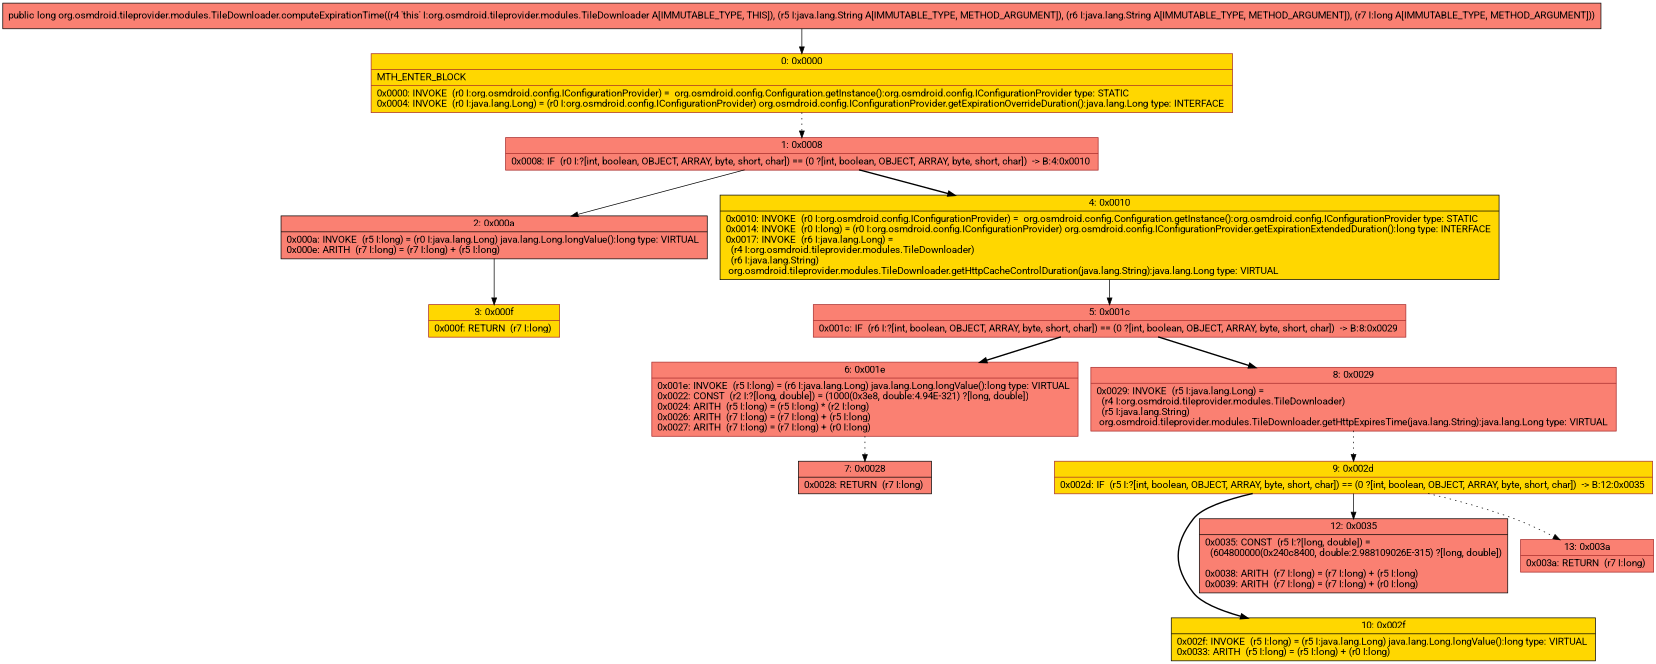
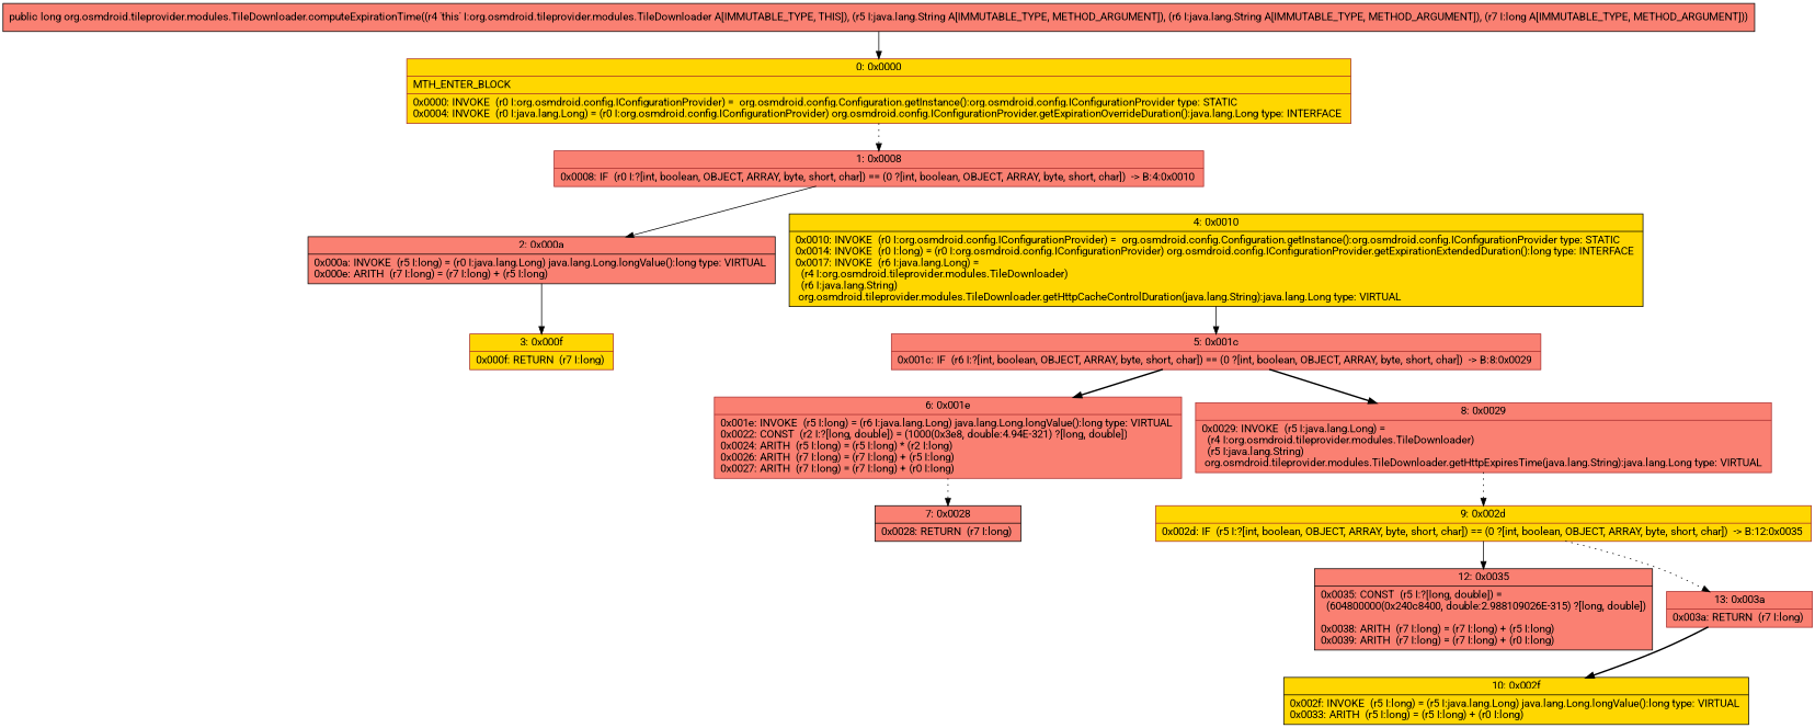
  digraph {
    fontname=Roboto
    node [color=brown fillcolor=salmon fontname=Roboto shape=record style=filled]
    edge [fontname=Roboto style=solid]
    n1 [fillcolor=gold label="{0\:\ 0x0000|MTH_ENTER_BLOCK\l|0x0000: INVOKE  (r0 I:org.osmdroid.config.IConfigurationProvider) =  org.osmdroid.config.Configuration.getInstance():org.osmdroid.config.IConfigurationProvider type: STATIC \l0x0004: INVOKE  (r0 I:java.lang.Long) = (r0 I:org.osmdroid.config.IConfigurationProvider) org.osmdroid.config.IConfigurationProvider.getExpirationOverrideDuration():java.lang.Long type: INTERFACE \l}"]
    n2 [label="{1\:\ 0x0008|0x0008: IF  (r0 I:?[int, boolean, OBJECT, ARRAY, byte, short, char]) == (0 ?[int, boolean, OBJECT, ARRAY, byte, short, char])  \-\> B:4:0x0010 \l}"]
    n3 [color=black label="{2\:\ 0x000a|0x000a: INVOKE  (r5 I:long) = (r0 I:java.lang.Long) java.lang.Long.longValue():long type: VIRTUAL \l0x000e: ARITH  (r7 I:long) = (r7 I:long) + (r5 I:long) \l}"]
    n4 [color=black fillcolor=gold label="{4\:\ 0x0010|0x0010: INVOKE  (r0 I:org.osmdroid.config.IConfigurationProvider) =  org.osmdroid.config.Configuration.getInstance():org.osmdroid.config.IConfigurationProvider type: STATIC \l0x0014: INVOKE  (r0 I:long) = (r0 I:org.osmdroid.config.IConfigurationProvider) org.osmdroid.config.IConfigurationProvider.getExpirationExtendedDuration():long type: INTERFACE \l0x0017: INVOKE  (r6 I:java.lang.Long) = \l  (r4 I:org.osmdroid.tileprovider.modules.TileDownloader)\l  (r6 I:java.lang.String)\l org.osmdroid.tileprovider.modules.TileDownloader.getHttpCacheControlDuration(java.lang.String):java.lang.Long type: VIRTUAL \l}"]
    n5 [fillcolor=gold label="{3\:\ 0x000f|0x000f: RETURN  (r7 I:long) \l}"]
    n6 [label="{5\:\ 0x001c|0x001c: IF  (r6 I:?[int, boolean, OBJECT, ARRAY, byte, short, char]) == (0 ?[int, boolean, OBJECT, ARRAY, byte, short, char])  \-\> B:8:0x0029 \l}"]
    n7 [label="{6\:\ 0x001e|0x001e: INVOKE  (r5 I:long) = (r6 I:java.lang.Long) java.lang.Long.longValue():long type: VIRTUAL \l0x0022: CONST  (r2 I:?[long, double]) = (1000(0x3e8, double:4.94E\-321) ?[long, double]) \l0x0024: ARITH  (r5 I:long) = (r5 I:long) * (r2 I:long) \l0x0026: ARITH  (r7 I:long) = (r7 I:long) + (r5 I:long) \l0x0027: ARITH  (r7 I:long) = (r7 I:long) + (r0 I:long) \l}"]
    n8 [label="{8\:\ 0x0029|0x0029: INVOKE  (r5 I:java.lang.Long) = \l  (r4 I:org.osmdroid.tileprovider.modules.TileDownloader)\l  (r5 I:java.lang.String)\l org.osmdroid.tileprovider.modules.TileDownloader.getHttpExpiresTime(java.lang.String):java.lang.Long type: VIRTUAL \l}"]
    n9 [color=black label="{7\:\ 0x0028|0x0028: RETURN  (r7 I:long) \l}"]
    n10 [fillcolor=gold label="{9\:\ 0x002d|0x002d: IF  (r5 I:?[int, boolean, OBJECT, ARRAY, byte, short, char]) == (0 ?[int, boolean, OBJECT, ARRAY, byte, short, char])  \-\> B:12:0x0035 \l}"]
    n11 [color=black fillcolor=gold label="{10\:\ 0x002f|0x002f: INVOKE  (r5 I:long) = (r5 I:java.lang.Long) java.lang.Long.longValue():long type: VIRTUAL \l0x0033: ARITH  (r5 I:long) = (r5 I:long) + (r0 I:long) \l}"]
    n12 [color=black label="{12\:\ 0x0035|0x0035: CONST  (r5 I:?[long, double]) = \l  (604800000(0x240c8400, double:2.988109026E\-315) ?[long, double])\l \l0x0038: ARITH  (r7 I:long) = (r7 I:long) + (r5 I:long) \l0x0039: ARITH  (r7 I:long) = (r7 I:long) + (r0 I:long) \l}"]
    n13 [label="{13\:\ 0x003a|0x003a: RETURN  (r7 I:long) \l}"]
    n14 [color=black label="{public long org.osmdroid.tileprovider.modules.TileDownloader.computeExpirationTime((r4 'this' I:org.osmdroid.tileprovider.modules.TileDownloader A[IMMUTABLE_TYPE, THIS]), (r5 I:java.lang.String A[IMMUTABLE_TYPE, METHOD_ARGUMENT]), (r6 I:java.lang.String A[IMMUTABLE_TYPE, METHOD_ARGUMENT]), (r7 I:long A[IMMUTABLE_TYPE, METHOD_ARGUMENT])) }"]
    n1 -> n2 [style=dotted]
    n2 -> n3
-   n2 -> n4 [style=bold]
    n3 -> n5
    n4 -> n6
    n6 -> n7 [style=bold]
    n6 -> n8 [style=bold]
    n7 -> n9 [style=dotted]
    n8 -> n10 [style=dotted]
-   n10 -> n11 [style=bold]
+   n13 -> n11 [style=bold]
    n10 -> n12
    n10 -> n13 [style=dotted]
    n14 -> n1
  }
